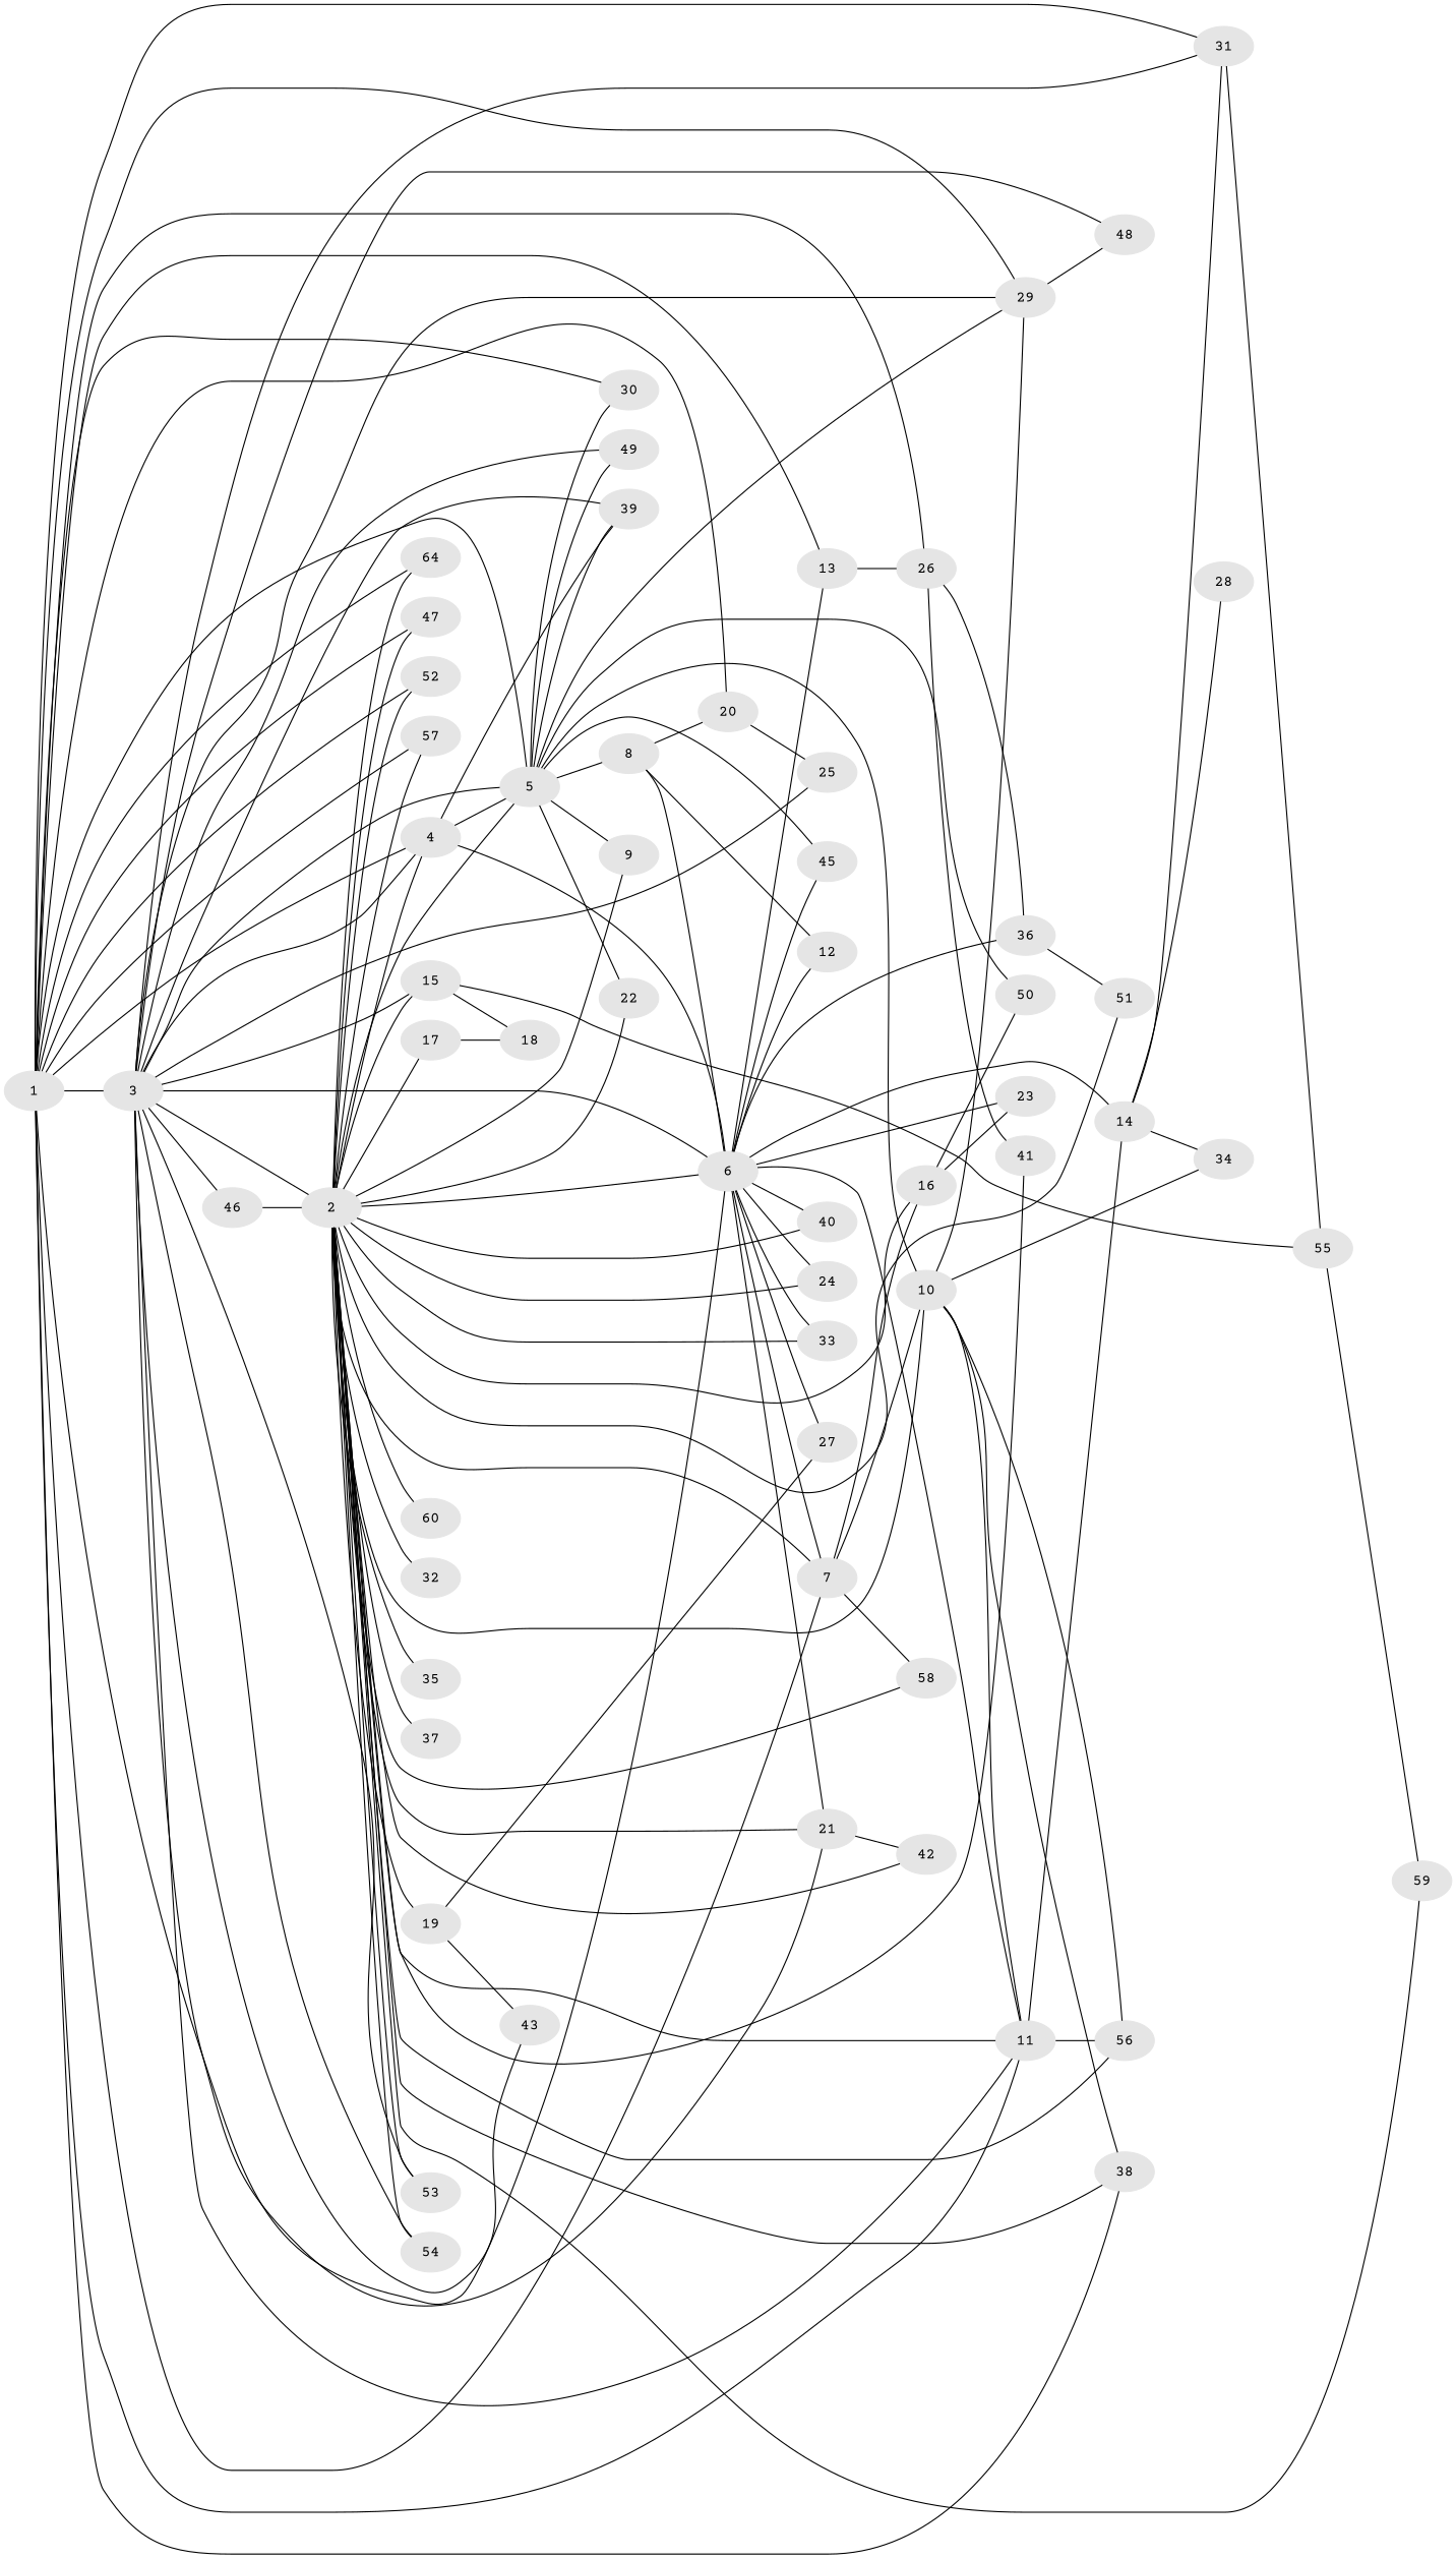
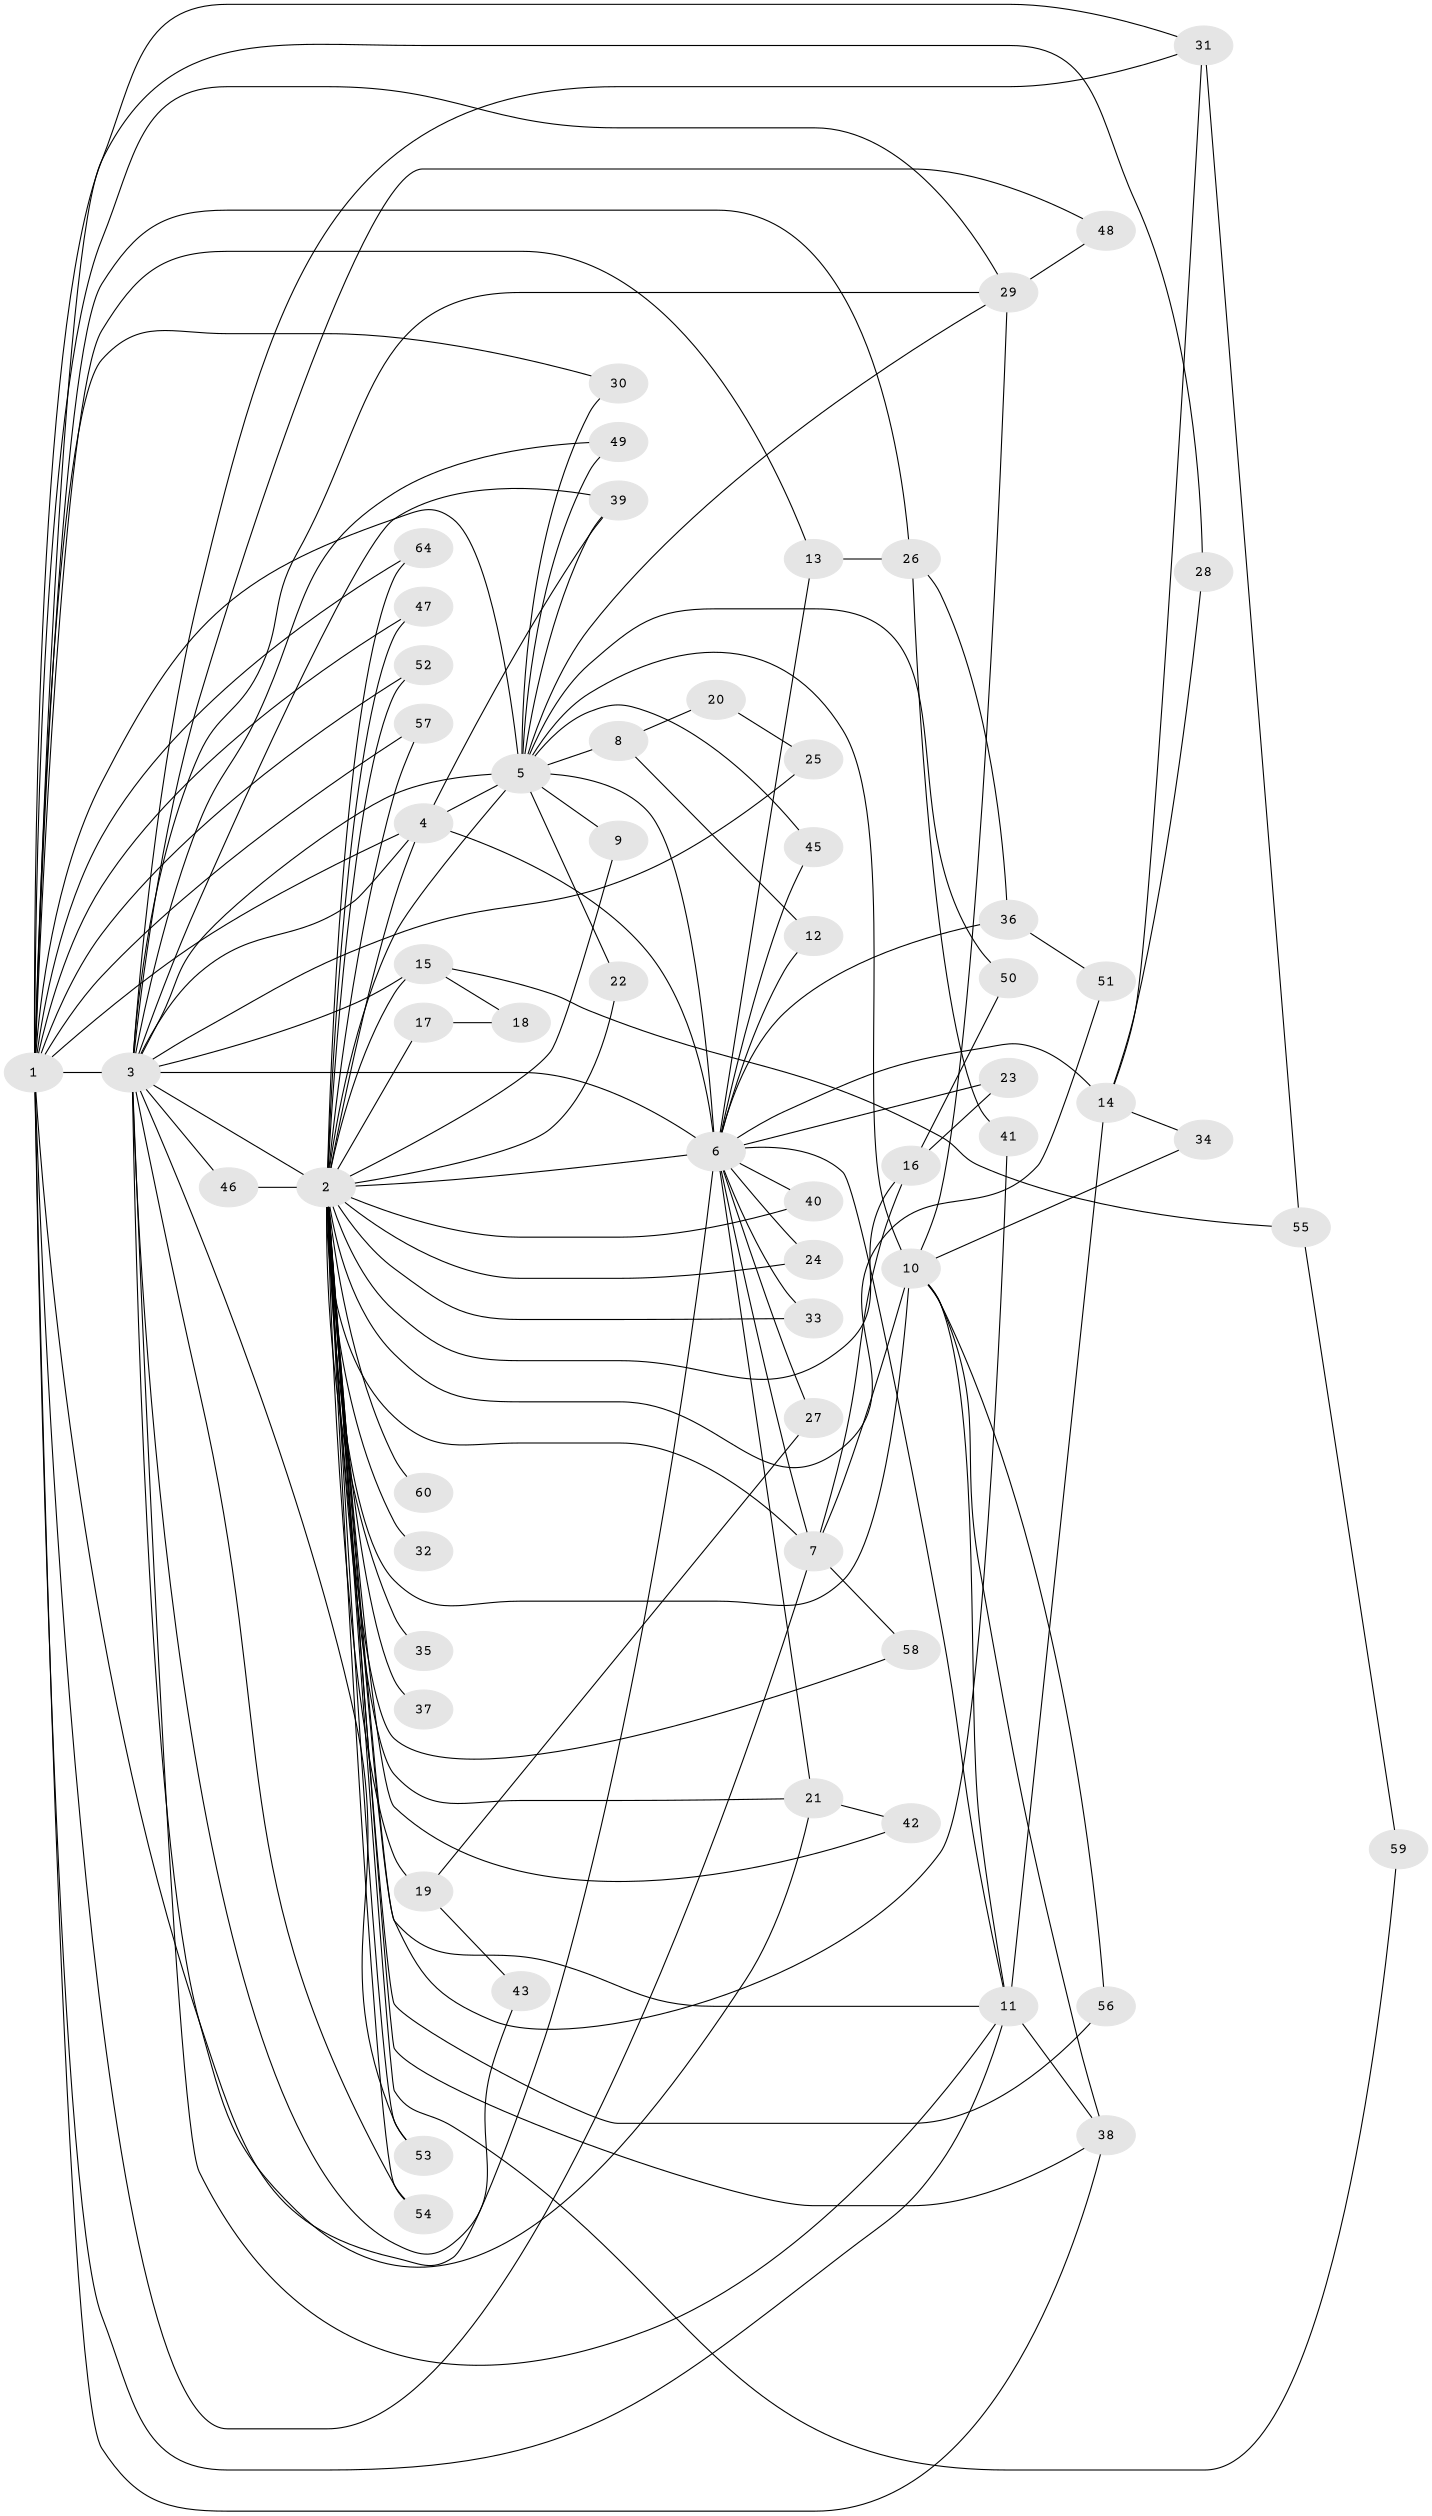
  graph {
    fontname="Courier Prime"
    rankdir=LR
    node [color=gray90 fontname="Courier Prime" style=filled]
    edge [fontname="Courier Prime" weight=1.0]
    1
    3
    4
    5
    6
    7
    11
    13
    26
    28
    29
    30
    31
    38
    n15 [label=64]
    47
    52
    57
    2
    9
    10
    15
    16
    17
    19
    21
    22
    24
    32
    33
    35
    37
    40
    41
    42
    51
    53
    54
    56
    58
    59
    60
    25
    39
    43
    46
    48
    49
    8
    45
    50
    12
    14
    23
    27
    36
    55
    34
    18
    20
    1 -- 3 [weight=4.0]
    1 -- 4 [weight=3.0]
    1 -- 5 [weight=2.0]
    1 -- 6 [weight=2.0]
    1 -- 7 [weight=11.0]
    1 -- 11
    1 -- 13
    1 -- 26
-   1 -- 20
+   1 -- 28
    1 -- 29
    1 -- 30
    1 -- 31 [weight=3.0]
    1 -- 38
    1 -- n15
    1 -- 47
    1 -- 52
    1 -- 57
    3 -- 4 [weight=2.0]
    3 -- 5 [weight=3.0]
    3 -- 6 [weight=3.0]
    3 -- 11 [weight=2.0]
    3 -- 29
    3 -- 31
    3 -- 15
    3 -- 21
    3 -- 53
    3 -- 54
    3 -- 25
    3 -- 39
    3 -- 43
    3 -- 46 [weight=2.0]
    3 -- 48
    3 -- 49
    4 -- 5
    4 -- 6
    4 -- 39
-   8 -- 6
+   5 -- 6
    5 -- 29
    5 -- 30
    5 -- 9 [weight=2.0]
    5 -- 10
    5 -- 22
    5 -- 39
    5 -- 49
    5 -- 8
    5 -- 45
    5 -- 50
    6 -- 7
    6 -- 11 [weight=2.0]
    6 -- 13
    6 -- 21
    6 -- 24
    6 -- 33
    6 -- 40
    6 -- 45
    6 -- 12
    6 -- 14
    6 -- 23
    6 -- 27
    6 -- 36
    7 -- 10
    7 -- 16
    7 -- 58
-   11 -- 56 [weight=2.0]
+   11 -- 38 [weight=2.0]
    11 -- 14 [weight=2.0]
    13 -- 26
    26 -- 41
    26 -- 36
    29 -- 48
    31 -- 55
    2 -- 3 [weight=7.0]
    2 -- 4 [weight=21.0]
    2 -- 5 [weight=5.0]
    2 -- 6 [weight=5.0]
    2 -- 7 [weight=3.0]
    2 -- 11 [weight=12.0]
    2 -- 38 [weight=2.0]
    2 -- n15 [weight=3.0]
    2 -- 47
    2 -- 52
    2 -- 57
    2 -- 9
    2 -- 10 [weight=3.0]
    2 -- 15
    2 -- 16
    2 -- 17 [weight=2.0]
    2 -- 19
    2 -- 21
    2 -- 22
    2 -- 24
    2 -- 32
    2 -- 33 [weight=2.0]
    2 -- 35
    2 -- 37 [weight=2.0]
    2 -- 40
    2 -- 41
    2 -- 42
    2 -- 51
    2 -- 53
    2 -- 54
    2 -- 56
    2 -- 58
    2 -- 59
    2 -- 60 [weight=2.0]
    10 -- 11 [weight=2.0]
    10 -- 29
    10 -- 38
    10 -- 56
    10 -- 34
    15 -- 55
    15 -- 18
    16 -- 50
    16 -- 23
    17 -- 18
    19 -- 43
    19 -- 27
    21 -- 42
    46 -- 2 [weight=8.0]
    8 -- 12
    8 -- 20
    14 -- 28
    14 -- 31
    14 -- 34
    36 -- 51
    55 -- 59
    20 -- 25
  }
